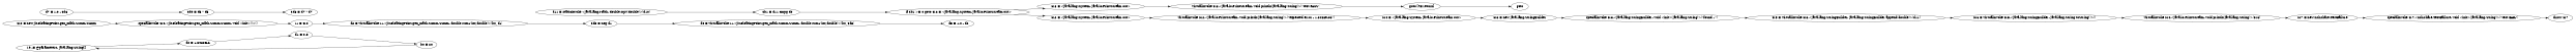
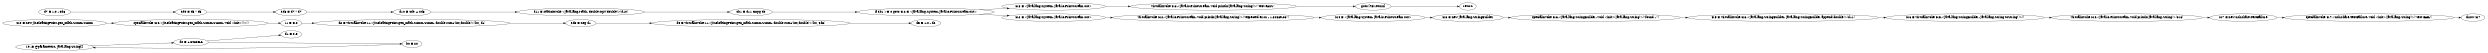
  digraph {
    rankdir=LR
    "r9 := @parameter0: java.lang.String[]"
    "d0 = 1.3488E-6"
    "d1 = 0.5"
    "b0 = 20"
    "$r0 = new jit.FloatingPoint.gen_math.Summ.Summ"
    "specialinvoke $r0.<jit.FloatingPoint.gen_math.Summ.Summ: void <init>()>()"
    "r1 = $r0"
    "d2 = virtualinvoke r1.<jit.FloatingPoint.gen_math.Summ.Summ: double sum1(int,double)>(b0, d1)"
    "$d3 = neg d1"
    "d4 = virtualinvoke r1.<jit.FloatingPoint.gen_math.Summ.Summ: double sum1(int,double)>(b0, $d3)"
    "d5 = 1.0 - d2"
    "d7 = 1.0 - $d6"
    "$d9 = d5 * d5"
    "$d8 = d7 * d7"
+   "d10 = $d9 + $d8"
    "d11 = staticinvoke <java.lang.Math: double sqrt(double)>(d10)"
    "$b1 = d11 cmpg d0"
    "if $b1 >= 0 goto $r2 = <java.lang.System: java.io.PrintStream out>"
    "$r8 = <java.lang.System: java.io.PrintStream out>"
    "$r2 = <java.lang.System: java.io.PrintStream out>"
    "virtualinvoke $r8.<java.io.PrintStream: void println(java.lang.String)>(\"test PASS\")"
    "virtualinvoke $r2.<java.io.PrintStream: void println(java.lang.String)>(\"expected error - 1.3488e-06\")"
    "goto [?= return]"
-   return [label=goto]
+   return
    "$r4 = <java.lang.System: java.io.PrintStream out>"
    "$r3 = new java.lang.StringBuilder"
    "specialinvoke $r3.<java.lang.StringBuilder: void <init>(java.lang.String)>(\"found - \")"
    "$r5 = virtualinvoke $r3.<java.lang.StringBuilder: java.lang.StringBuilder append(double)>(d11)"
    "$r6 = virtualinvoke $r5.<java.lang.StringBuilder: java.lang.String toString()>()"
    "virtualinvoke $r4.<java.io.PrintStream: void println(java.lang.String)>($r6)"
    "$r7 = new nsk.share.TestFailure"
    "specialinvoke $r7.<nsk.share.TestFailure: void <init>(java.lang.String)>(\"test FAIL\")"
    "throw $r7"
    "r9 := @parameter0: java.lang.String[]" -> "d0 = 1.3488E-6"
    "d0 = 1.3488E-6" -> "d1 = 0.5"
-   "d1 = 0.5" -> "b0 = 20"
+   "d0 = 1.3488E-6" -> "b0 = 20"
    "b0 = 20" -> "r9 := @parameter0: java.lang.String[]"
    "$r0 = new jit.FloatingPoint.gen_math.Summ.Summ" -> "specialinvoke $r0.<jit.FloatingPoint.gen_math.Summ.Summ: void <init>()>()"
    "specialinvoke $r0.<jit.FloatingPoint.gen_math.Summ.Summ: void <init>()>()" -> "r1 = $r0"
    "r1 = $r0" -> "d2 = virtualinvoke r1.<jit.FloatingPoint.gen_math.Summ.Summ: double sum1(int,double)>(b0, d1)"
    "d2 = virtualinvoke r1.<jit.FloatingPoint.gen_math.Summ.Summ: double sum1(int,double)>(b0, d1)" -> "$d3 = neg d1"
    "$d3 = neg d1" -> "d4 = virtualinvoke r1.<jit.FloatingPoint.gen_math.Summ.Summ: double sum1(int,double)>(b0, $d3)"
    "d4 = virtualinvoke r1.<jit.FloatingPoint.gen_math.Summ.Summ: double sum1(int,double)>(b0, $d3)" -> "d5 = 1.0 - d2"
    "d7 = 1.0 - $d6" -> "$d9 = d5 * d5"
    "$d9 = d5 * d5" -> "$d8 = d7 * d7"
+   "$d8 = d7 * d7" -> "d10 = $d9 + $d8"
+   "d10 = $d9 + $d8" -> "d11 = staticinvoke <java.lang.Math: double sqrt(double)>(d10)"
    "d11 = staticinvoke <java.lang.Math: double sqrt(double)>(d10)" -> "$b1 = d11 cmpg d0"
    "$b1 = d11 cmpg d0" -> "if $b1 >= 0 goto $r2 = <java.lang.System: java.io.PrintStream out>"
    "if $b1 >= 0 goto $r2 = <java.lang.System: java.io.PrintStream out>" -> "$r8 = <java.lang.System: java.io.PrintStream out>"
    "if $b1 >= 0 goto $r2 = <java.lang.System: java.io.PrintStream out>" -> "$r2 = <java.lang.System: java.io.PrintStream out>"
    "$r8 = <java.lang.System: java.io.PrintStream out>" -> "virtualinvoke $r8.<java.io.PrintStream: void println(java.lang.String)>(\"test PASS\")"
    "$r2 = <java.lang.System: java.io.PrintStream out>" -> "virtualinvoke $r2.<java.io.PrintStream: void println(java.lang.String)>(\"expected error - 1.3488e-06\")"
    "virtualinvoke $r8.<java.io.PrintStream: void println(java.lang.String)>(\"test PASS\")" -> "goto [?= return]"
    "virtualinvoke $r2.<java.io.PrintStream: void println(java.lang.String)>(\"expected error - 1.3488e-06\")" -> "$r4 = <java.lang.System: java.io.PrintStream out>"
    "goto [?= return]" -> return
    "$r4 = <java.lang.System: java.io.PrintStream out>" -> "$r3 = new java.lang.StringBuilder"
    "$r3 = new java.lang.StringBuilder" -> "specialinvoke $r3.<java.lang.StringBuilder: void <init>(java.lang.String)>(\"found - \")"
    "specialinvoke $r3.<java.lang.StringBuilder: void <init>(java.lang.String)>(\"found - \")" -> "$r5 = virtualinvoke $r3.<java.lang.StringBuilder: java.lang.StringBuilder append(double)>(d11)"
    "$r5 = virtualinvoke $r3.<java.lang.StringBuilder: java.lang.StringBuilder append(double)>(d11)" -> "$r6 = virtualinvoke $r5.<java.lang.StringBuilder: java.lang.String toString()>()"
    "$r6 = virtualinvoke $r5.<java.lang.StringBuilder: java.lang.String toString()>()" -> "virtualinvoke $r4.<java.io.PrintStream: void println(java.lang.String)>($r6)"
    "virtualinvoke $r4.<java.io.PrintStream: void println(java.lang.String)>($r6)" -> "$r7 = new nsk.share.TestFailure"
    "$r7 = new nsk.share.TestFailure" -> "specialinvoke $r7.<nsk.share.TestFailure: void <init>(java.lang.String)>(\"test FAIL\")"
    "specialinvoke $r7.<nsk.share.TestFailure: void <init>(java.lang.String)>(\"test FAIL\")" -> "throw $r7"
  }
